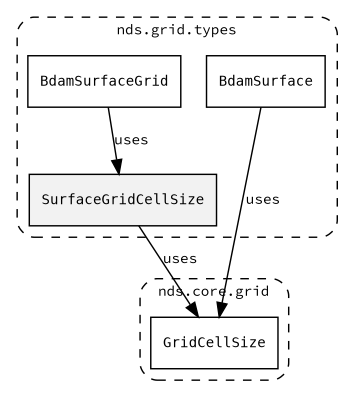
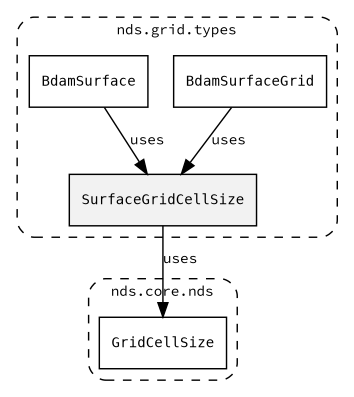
  digraph {
    fontname="Source Code Pro"
    fontsize=10
    rankdir=TB
    node [fontname="Source Code Pro" fontsize=10 shape=box]
    edge [fontname="Source Code Pro" fontsize=10]
    n1 [fillcolor="#0000000D" label=<<font face="monospace"><table align="center" border="0" cellspacing="0" cellpadding="0"><tr><td href="../../../content/packages/nds.display.types.html#Subtype-SurfaceGridCellSize" title="Subtype defined in nds.display.types">SurfaceGridCellSize</td></tr></table></font>> style=filled]
    n2 [label=<<font face="monospace"><table align="center" border="0" cellspacing="0" cellpadding="0"><tr><td href="../../../content/packages/nds.display.types.html#Structure-BdamSurfaceGrid" title="Structure defined in nds.display.types">BdamSurfaceGrid</td></tr></table></font>>]
    n3 [label=<<font face="monospace"><table align="center" border="0" cellspacing="0" cellpadding="0"><tr><td href="../../../content/packages/nds.display.types.html#Structure-BdamSurface" title="Structure defined in nds.display.types">BdamSurface</td></tr></table></font>>]
    n4 [label=<<font face="monospace"><table align="center" border="0" cellspacing="0" cellpadding="0"><tr><td href="../../../content/packages/nds.core.grid.html#Subtype-GridCellSize" title="Subtype defined in nds.core.grid">GridCellSize</td></tr></table></font>>]
    subgraph cluster_1 {
      label="nds.grid.types"
      style="dashed, rounded"
      n1
      n2
      n3
    }
    subgraph cluster_2 {
-     label="nds.core.grid"
+     label="nds.core.nds"
      style="dashed, rounded"
      n4
    }
    n1 -> n4 [label=uses]
    n2 -> n1 [label=uses]
-   n3 -> n4 [label=uses]
+   n3 -> n1 [label=uses]
  }
